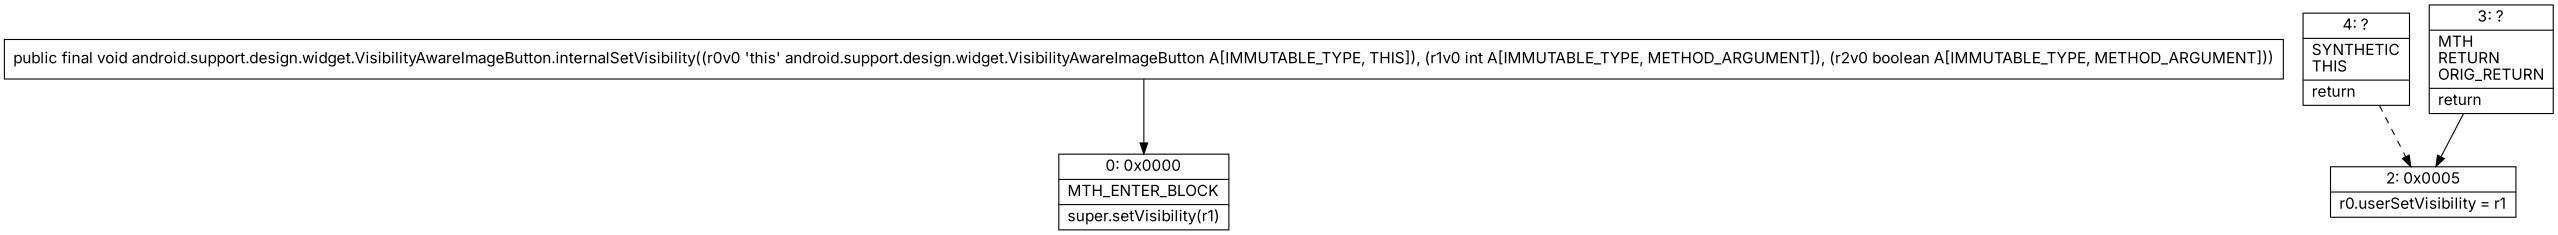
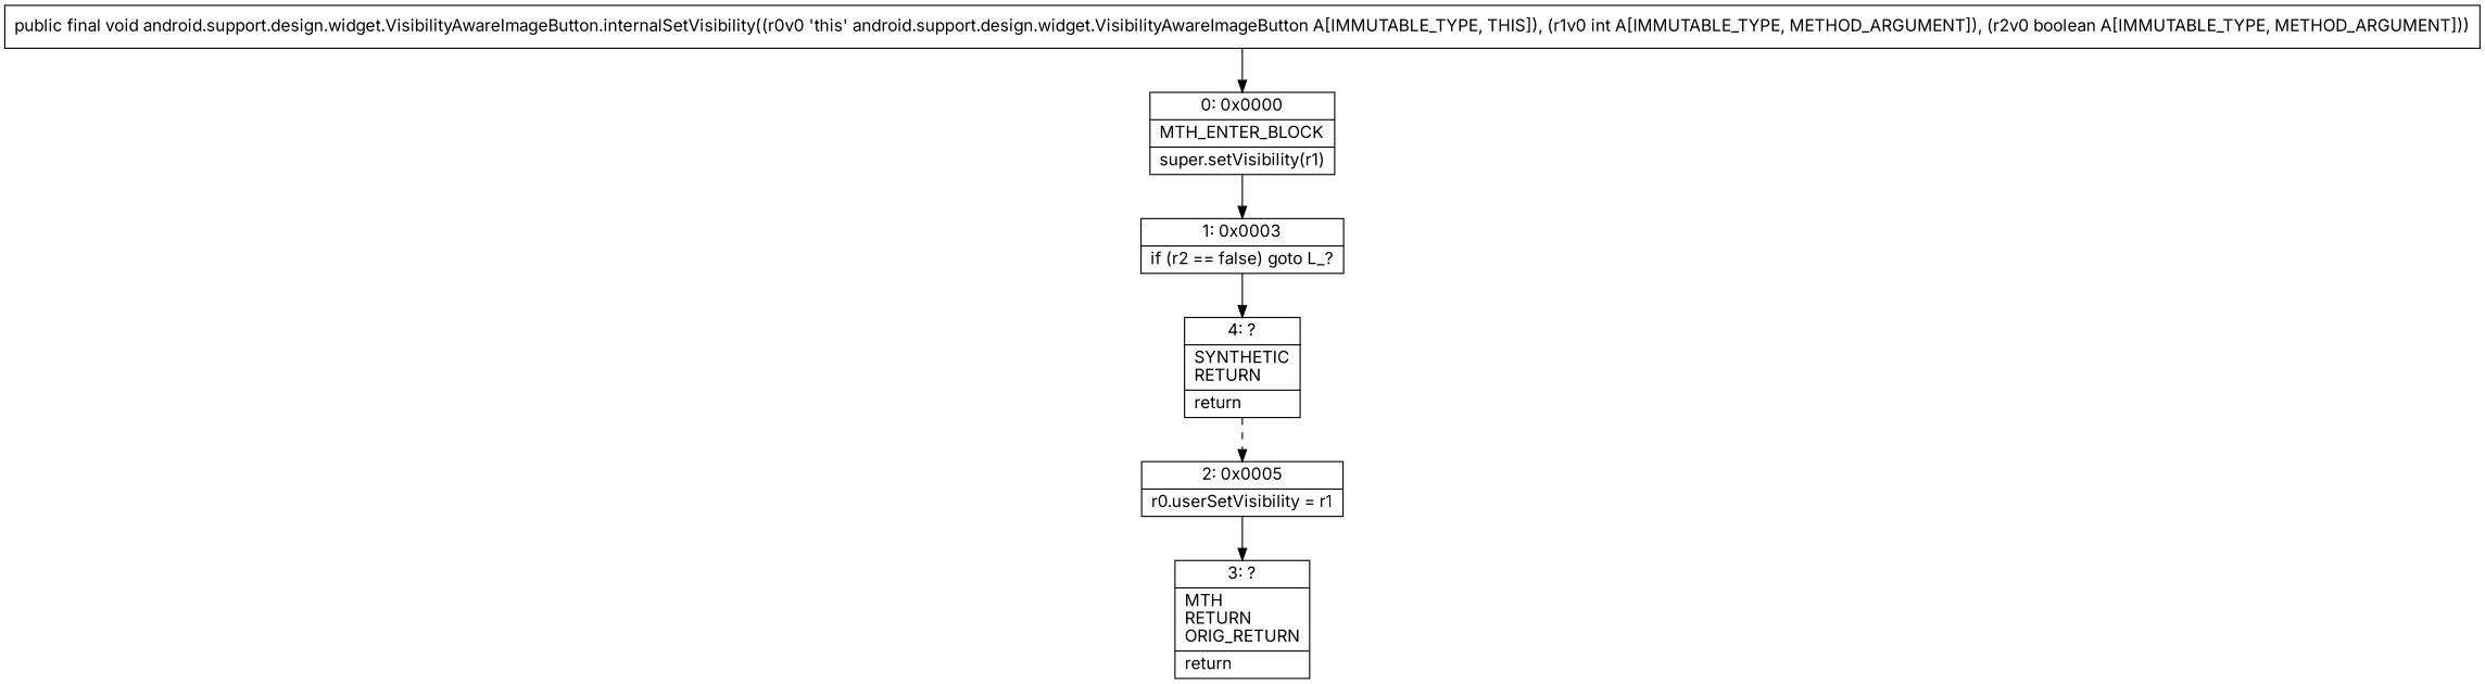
  digraph {
    fontname=Inter
    node [fontname=Inter shape=record]
    edge [fontname=Inter]
    n1 [label="{0\:\ 0x0000|MTH_ENTER_BLOCK\l|super.setVisibility(r1)\l}"]
-   n3 [label="{4\:\ ?|SYNTHETIC\lTHIS\l|return\l}"]
+   n2 [label="{1\:\ 0x0003|if (r2 == false) goto L_?\l}"]
+   n3 [label="{4\:\ ?|SYNTHETIC\lRETURN\l|return\l}"]
    n4 [label="{2\:\ 0x0005|r0.userSetVisibility = r1\l}"]
    n5 [label="{3\:\ ?|MTH\lRETURN\lORIG_RETURN\l|return\l}"]
    n6 [label="{public final void android.support.design.widget.VisibilityAwareImageButton.internalSetVisibility((r0v0 'this' android.support.design.widget.VisibilityAwareImageButton A[IMMUTABLE_TYPE, THIS]), (r1v0 int A[IMMUTABLE_TYPE, METHOD_ARGUMENT]), (r2v0 boolean A[IMMUTABLE_TYPE, METHOD_ARGUMENT])) }"]
+   n1 -> n2
+   n2 -> n3
    n3 -> n4 [style=dashed]
-   n5 -> n4
+   n4 -> n5
    n6 -> n1
  }
